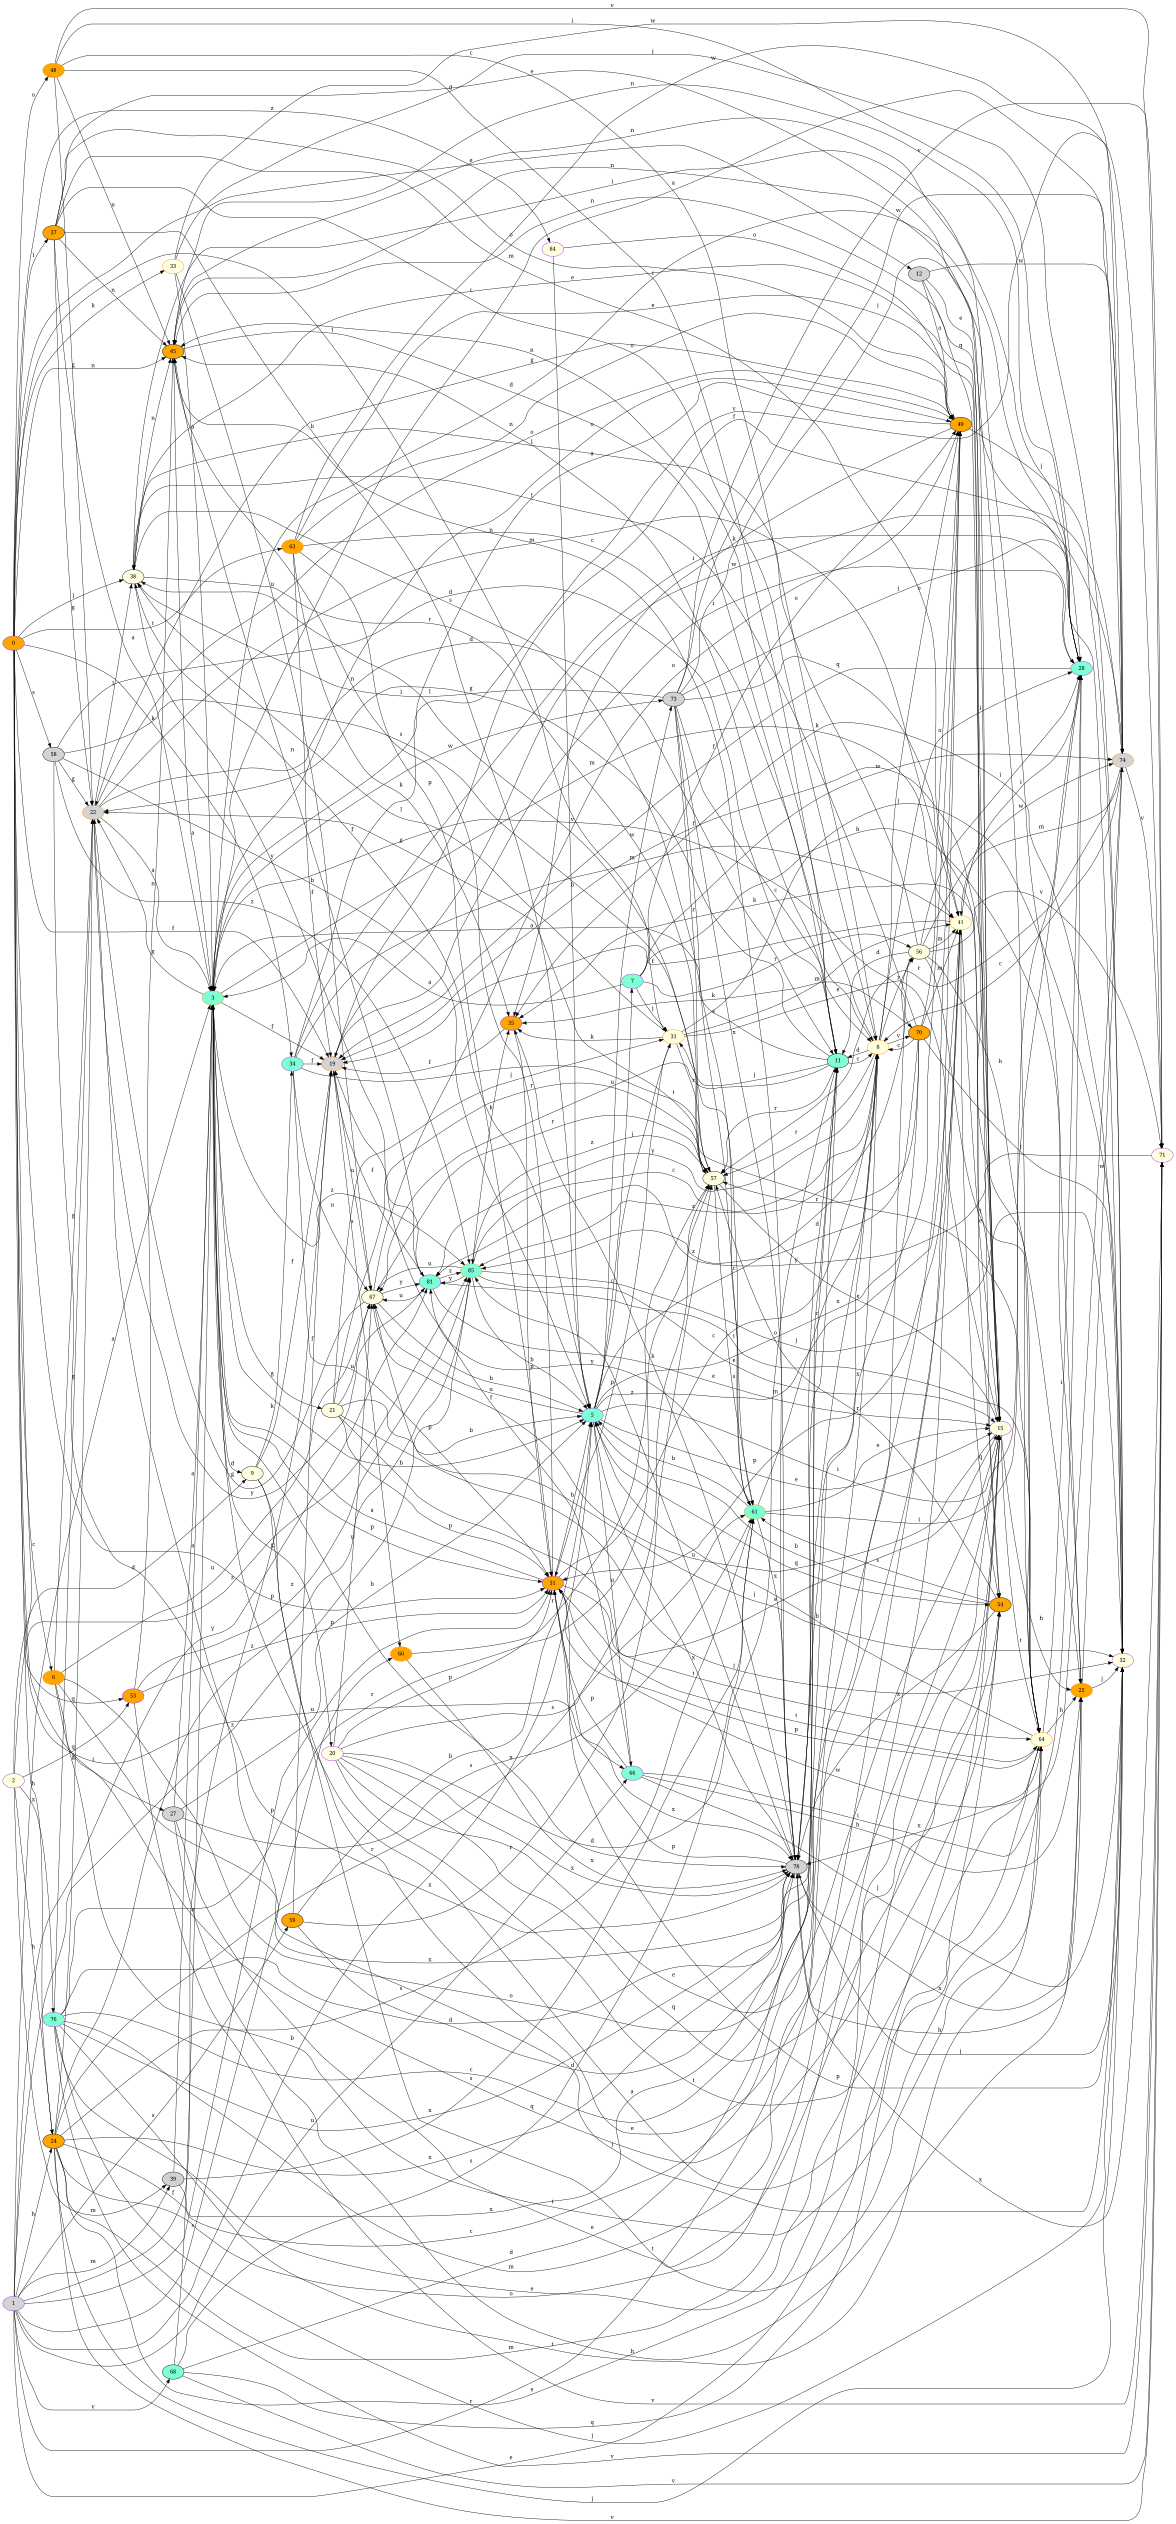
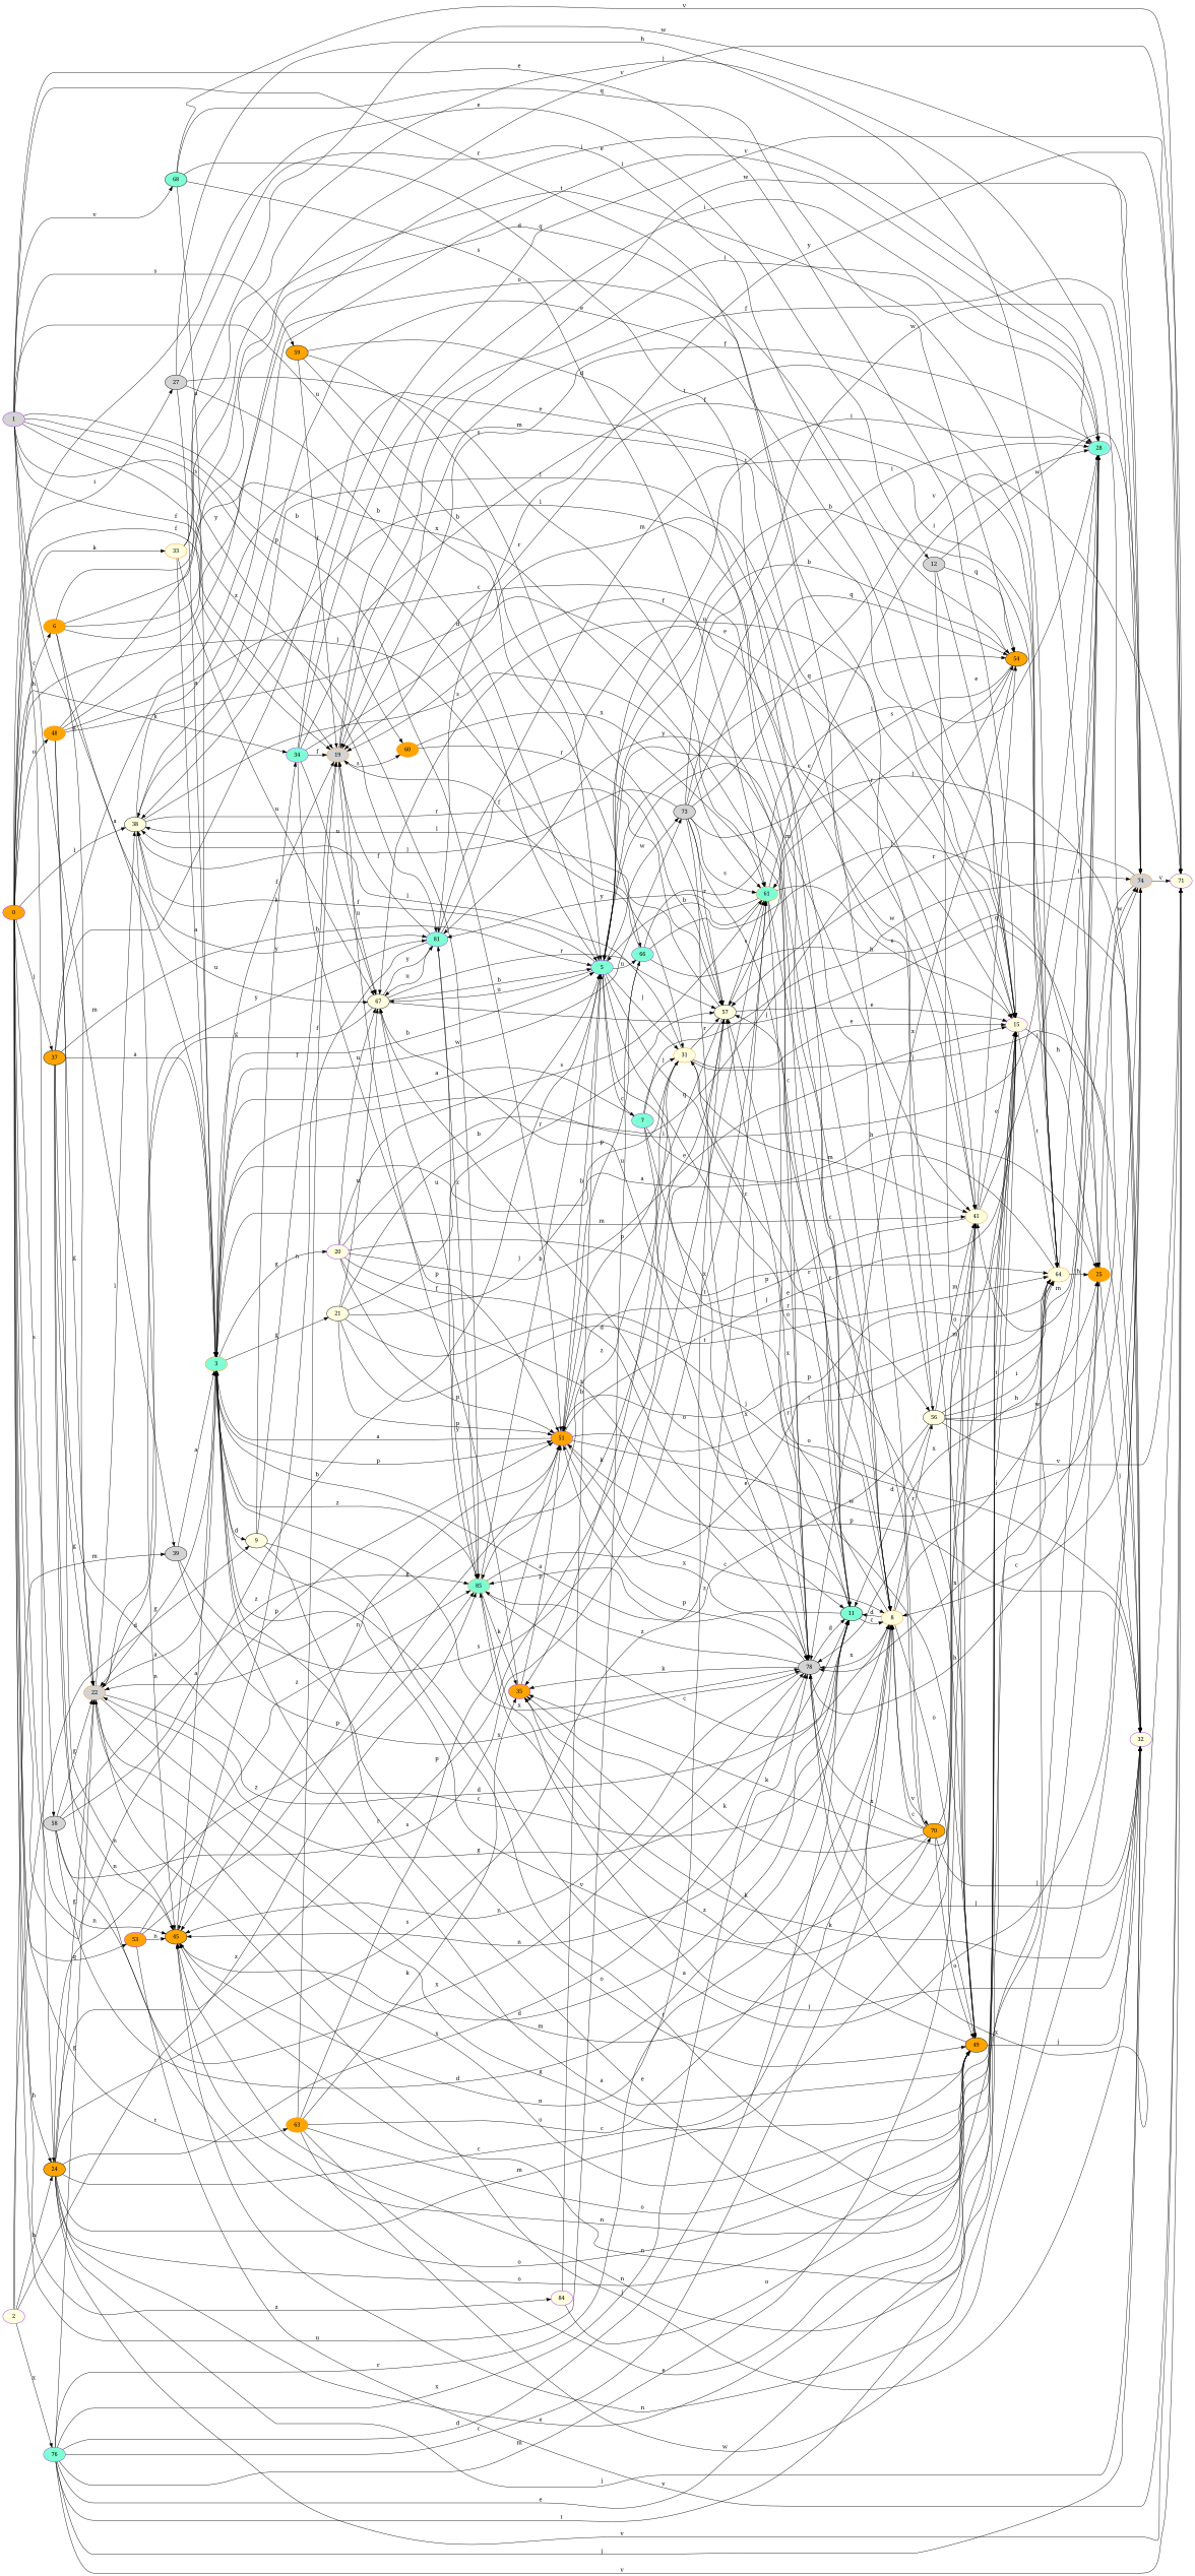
  strict digraph {
    fontname="Noto Serif"
    rankdir=LR
    node [color=black fillcolor=lightyellow fontname="Noto Serif" style=filled]
    edge [fontname="Noto Serif"]
    0 [color=purple fillcolor=orange]
    6 [color=darkorange fillcolor=orange]
    12 [fillcolor=lightgrey]
    19 [color=darkorange fillcolor=lightgrey]
    24 [fillcolor=orange]
    27 [fillcolor=lightgrey]
    31 [color=darkorange]
    33 [color=darkorange]
    34 [color=purple fillcolor=aquamarine]
    37 [fillcolor=orange]
    38
    45 [fillcolor=orange]
    48 [color=darkorange fillcolor=orange]
    51 [color=purple fillcolor=orange]
    53 [color=purple fillcolor=orange]
    58 [fillcolor=lightgrey]
    63 [color=darkorange fillcolor=orange]
    66 [color=purple fillcolor=aquamarine]
    84 [color=purple]
    22 [color=darkorange fillcolor=lightgrey]
    49 [fillcolor=orange]
    78 [fillcolor=lightgrey]
    54 [fillcolor=orange]
    67
    64 [color=darkorange]
    15 [color=purple]
    74 [color=darkorange fillcolor=lightgrey]
    60 [color=darkorange fillcolor=orange]
    28 [color=purple fillcolor=aquamarine]
    85 [color=darkorange fillcolor=aquamarine]
    41 [color=darkorange]
    8 [color=darkorange]
    57
    61 [color=darkorange fillcolor=aquamarine]
    32 [color=purple]
    71 [color=purple]
    3 [color=darkorange fillcolor=aquamarine]
    5 [color=purple fillcolor=aquamarine]
    25 [color=darkorange fillcolor=orange]
    35 [color=purple fillcolor=orange]
    81 [color=purple fillcolor=aquamarine]
    11 [fillcolor=aquamarine]
    1 [color=purple fillcolor=lightgrey]
    39 [fillcolor=lightgrey]
    56
    59 [fillcolor=orange]
    68 [fillcolor=aquamarine]
    9
    20 [color=purple]
    21
    70 [fillcolor=orange]
    73 [fillcolor=lightgrey]
    7 [color=purple fillcolor=aquamarine]
    2 [color=purple]
    76 [color=purple fillcolor=aquamarine]
    0 -> 6 [label=c]
    0 -> 12 [label=e]
    0 -> 19 [label=f]
    0 -> 24 [label=h]
    0 -> 27 [label=i]
    0 -> 31 [label=j]
    0 -> 33 [label=k]
    0 -> 34 [label=k]
    0 -> 37 [label=l]
    0 -> 38 [label=l]
    0 -> 45 [label=n]
    0 -> 48 [label=o]
    0 -> 51 [label=p]
    0 -> 53 [label=q]
    0 -> 58 [label=s]
    0 -> 63 [label=t]
    0 -> 66 [label=u]
    0 -> 84 [label=z]
    6 -> 22 [label=g]
    6 -> 49 [label=o]
    6 -> 78 [label=x]
    6 -> 54 [label=q]
    6 -> 67 [label=u]
    6 -> 64 [label=t]
    12 -> 49 [label=o]
    12 -> 54 [label=q]
    12 -> 15 [label=e]
    12 -> 74 [label=w]
    19 -> 67 [label=u]
    19 -> 74 [label=w]
    19 -> 60 [label=s]
    19 -> 28 [label=i]
    24 -> 22 [label=g]
    24 -> 49 [label=o]
    24 -> 78 [label=x]
    24 -> 15 [label=e]
    24 -> 85 [label=z]
    24 -> 41 [label=m]
    24 -> 8 [label=c]
    24 -> 57 [label=r]
    24 -> 61 [label=s]
    24 -> 32 [label=j]
    24 -> 71 [label=v]
    27 -> 15 [label=e]
    27 -> 61 [label=s]
    27 -> 3 [label=a]
    27 -> 5 [label=b]
    27 -> 25 [label=h]
    31 -> 38 [label=l]
    31 -> 51 [label=p]
    31 -> 15 [label=e]
    31 -> 41 [label=m]
    31 -> 57 [label=r]
    31 -> 32 [label=j]
    31 -> 35 [label=k]
    33 -> 67 [label=u]
    33 -> 74 [label=w]
    33 -> 32 [label=j]
    33 -> 3 [label=a]
    34 -> 19 [label=f]
    34 -> 51 [label=p]
    34 -> 67 [label=u]
    34 -> 64 [label=t]
    34 -> 28 [label=i]
    34 -> 41 [label=m]
    34 -> 71 [label=v]
    37 -> 45 [label=n]
    37 -> 22 [label=g]
    37 -> 49 [label=o]
    37 -> 15 [label=e]
    37 -> 41 [label=m]
    37 -> 8 [label=c]
    37 -> 3 [label=a]
    37 -> 5 [label=b]
    38 -> 45 [label=n]
    38 -> 15 [label=e]
    38 -> 28 [label=i]
    38 -> 57 [label=r]
    38 -> 61 [label=s]
    38 -> 81 [label=y]
    45 -> 3 [label=a]
    45 -> 11 [label=d]
    48 -> 45 [label=n]
    48 -> 22 [label=g]
    48 -> 28 [label=i]
    48 -> 8 [label=c]
    48 -> 71 [label=v]
    48 -> 11 [label=d]
    51 -> 45 [label=n]
    51 -> 78 [label=x]
    51 -> 64 [label=t]
    51 -> 15 [label=e]
    51 -> 74 [label=w]
    51 -> 8 [label=c]
    51 -> 3 [label=a]
    51 -> 5 [label=b]
    53 -> 45 [label=n]
    53 -> 51 [label=p]
    53 -> 85 [label=z]
    53 -> 71 [label=v]
    58 -> 22 [label=g]
    58 -> 78 [label=x]
    58 -> 85 [label=z]
    58 -> 61 [label=s]
    58 -> 5 [label=b]
    58 -> 11 [label=d]
    63 -> 19 [label=f]
    63 -> 51 [label=p]
    63 -> 49 [label=o]
    63 -> 15 [label=e]
    63 -> 74 [label=w]
    63 -> 8 [label=c]
    63 -> 35 [label=k]
    66 -> 19 [label=f]
    66 -> 51 [label=p]
    66 -> 28 [label=i]
    66 -> 32 [label=j]
    66 -> 25 [label=h]
    84 -> 49 [label=o]
    84 -> 5 [label=b]
    22 -> 38 [label=l]
    22 -> 49 [label=o]
    22 -> 41 [label=m]
    22 -> 32 [label=j]
    22 -> 3 [label=a]
    22 -> 81 [label=y]
    22 -> 11 [label=d]
    49 -> 22 [label=g]
    49 -> 32 [label=j]
    49 -> 3 [label=a]
    49 -> 35 [label=k]
    78 -> 45 [label=n]
    78 -> 51 [label=p]
    78 -> 85 [label=z]
    78 -> 32 [label=j]
    78 -> 25 [label=h]
    78 -> 35 [label=k]
    78 -> 11 [label=d]
    54 -> 78 [label=x]
    54 -> 57 [label=r]
    54 -> 61 [label=s]
    54 -> 5 [label=b]
    67 -> 22 [label=g]
    67 -> 49 [label=o]
    67 -> 57 [label=r]
    67 -> 32 [label=j]
    67 -> 5 [label=b]
    67 -> 81 [label=y]
    64 -> 19 [label=f]
    64 -> 45 [label=n]
    64 -> 51 [label=p]
    64 -> 78 [label=x]
    64 -> 28 [label=i]
    64 -> 3 [label=a]
    64 -> 5 [label=b]
    64 -> 25 [label=h]
    15 -> 45 [label=n]
    15 -> 67 [label=u]
    15 -> 64 [label=t]
    15 -> 25 [label=h]
    15 -> 35 [label=k]
    74 -> 19 [label=f]
    74 -> 41 [label=m]
    74 -> 8 [label=c]
    74 -> 57 [label=r]
    74 -> 71 [label=v]
    74 -> 3 [label=a]
    60 -> 78 [label=x]
    60 -> 57 [label=r]
    28 -> 19 [label=f]
    28 -> 45 [label=n]
    85 -> 67 [label=u]
    85 -> 15 [label=e]
    85 -> 8 [label=c]
    85 -> 32 [label=j]
    85 -> 5 [label=b]
    85 -> 35 [label=k]
    85 -> 81 [label=y]
    41 -> 19 [label=f]
    41 -> 51 [label=p]
    41 -> 54 [label=q]
    41 -> 15 [label=e]
    41 -> 28 [label=i]
    8 -> 45 [label=n]
    8 -> 49 [label=o]
    8 -> 78 [label=x]
    8 -> 28 [label=i]
    8 -> 57 [label=r]
    8 -> 81 [label=y]
    8 -> 11 [label=d]
    8 -> 56 [label=r]
    8 -> 70 [label=v]
    57 -> 38 [label=l]
    57 -> 22 [label=g]
    57 -> 15 [label=e]
    57 -> 85 [label=z]
    57 -> 61 [label=s]
    61 -> 78 [label=x]
    61 -> 15 [label=e]
    61 -> 28 [label=i]
    61 -> 8 [label=c]
    61 -> 5 [label=b]
    61 -> 81 [label=y]
    32 -> 51 [label=p]
    32 -> 35 [label=k]
    71 -> 78 [label=x]
    71 -> 81 [label=y]
    3 -> 19 [label=f]
    3 -> 51 [label=p]
    3 -> 22 [label=g]
    3 -> 49 [label=o]
    3 -> 78 [label=x]
    3 -> 28 [label=i]
    3 -> 85 [label=z]
    3 -> 41 [label=m]
    3 -> 5 [label=b]
    3 -> 9 [label=d]
    3 -> 20 [label=g]
    3 -> 21 [label=g]
    3 -> 70 [label=v]
    3 -> 73 [label=w]
    5 -> 31 [label=j]
    5 -> 38 [label=f]
    5 -> 66 [label=u]
    5 -> 49 [label=o]
    5 -> 78 [label=x]
    5 -> 54 [label=q]
    5 -> 67 [label=u]
    5 -> 15 [label=e]
    5 -> 28 [label=i]
    5 -> 41 [label=m]
    5 -> 8 [label=c]
    5 -> 73 [label=w]
    5 -> 7 [label=c]
    25 -> 45 [label=n]
    25 -> 78 [label=x]
    25 -> 74 [label=w]
    25 -> 32 [label=j]
    35 -> 19 [label=f]
    35 -> 51 [label=p]
    81 -> 19 [label=f]
    81 -> 45 [label=n]
    81 -> 67 [label=u]
    81 -> 64 [label=t]
    81 -> 15 [label=e]
    81 -> 85 [label=z]
    11 -> 31 [label=j]
    11 -> 45 [label=n]
    11 -> 22 [label=g]
    11 -> 67 [label=u]
    11 -> 8 [label=c]
    11 -> 57 [label=r]
    11 -> 3 [label=a]
    1 -> 19 [label=f]
    1 -> 24 [label=h]
    1 -> 51 [label=p]
    1 -> 66 [label=u]
    1 -> 15 [label=e]
    1 -> 60 [label=s]
    1 -> 85 [label=z]
    1 -> 3 [label=a]
    1 -> 5 [label=b]
    1 -> 81 [label=y]
    1 -> 39 [label=m]
    1 -> 56 [label=r]
    1 -> 59 [label=s]
    1 -> 68 [label=v]
    39 -> 78 [label=x]
    39 -> 61 [label=s]
    39 -> 3 [label=a]
    56 -> 38 [label=l]
    56 -> 64 [label=t]
    56 -> 74 [label=w]
    56 -> 28 [label=i]
    56 -> 85 [label=z]
    56 -> 41 [label=m]
    56 -> 71 [label=v]
    56 -> 25 [label=h]
    56 -> 11 [label=d]
    59 -> 19 [label=f]
    59 -> 57 [label=r]
    59 -> 5 [label=b]
    59 -> 11 [label=d]
    68 -> 54 [label=q]
    68 -> 61 [label=s]
    68 -> 71 [label=v]
    68 -> 3 [label=a]
    68 -> 11 [label=d]
    9 -> 19 [label=f]
    9 -> 34 [label=k]
    9 -> 64 [label=t]
    9 -> 15 [label=e]
    20 -> 51 [label=p]
    20 -> 78 [label=x]
    20 -> 54 [label=q]
    20 -> 67 [label=u]
    20 -> 64 [label=t]
    20 -> 15 [label=e]
    20 -> 61 [label=s]
    20 -> 11 [label=d]
    21 -> 31 [label=j]
    21 -> 51 [label=p]
    21 -> 67 [label=u]
    21 -> 64 [label=t]
    21 -> 57 [label=r]
    21 -> 32 [label=j]
    21 -> 5 [label=b]
    70 -> 38 [label=l]
    70 -> 49 [label=o]
    70 -> 78 [label=x]
    70 -> 85 [label=z]
    70 -> 41 [label=m]
    70 -> 8 [label=c]
    70 -> 57 [label=r]
    70 -> 32 [label=j]
    70 -> 35 [label=k]
    73 -> 38 [label=l]
    73 -> 78 [label=x]
    73 -> 54 [label=q]
    73 -> 74 [label=w]
    73 -> 28 [label=i]
    73 -> 8 [label=c]
    73 -> 57 [label=r]
    73 -> 61 [label=s]
    73 -> 32 [label=j]
    73 -> 71 [label=v]
    7 -> 31 [label=j]
    7 -> 49 [label=o]
    7 -> 74 [label=w]
    7 -> 3 [label=a]
    7 -> 25 [label=h]
    7 -> 56 [label=r]
    2 -> 24 [label=h]
-   2 -> 53 [label=q]
    2 -> 85 [label=z]
    2 -> 39 [label=m]
    2 -> 9 [label=d]
    2 -> 76 [label=x]
    76 -> 22 [label=g]
    76 -> 78 [label=x]
    76 -> 64 [label=t]
    76 -> 15 [label=e]
    76 -> 41 [label=m]
    76 -> 8 [label=c]
    76 -> 57 [label=r]
    76 -> 32 [label=j]
    76 -> 71 [label=v]
    76 -> 11 [label=d]
  }
